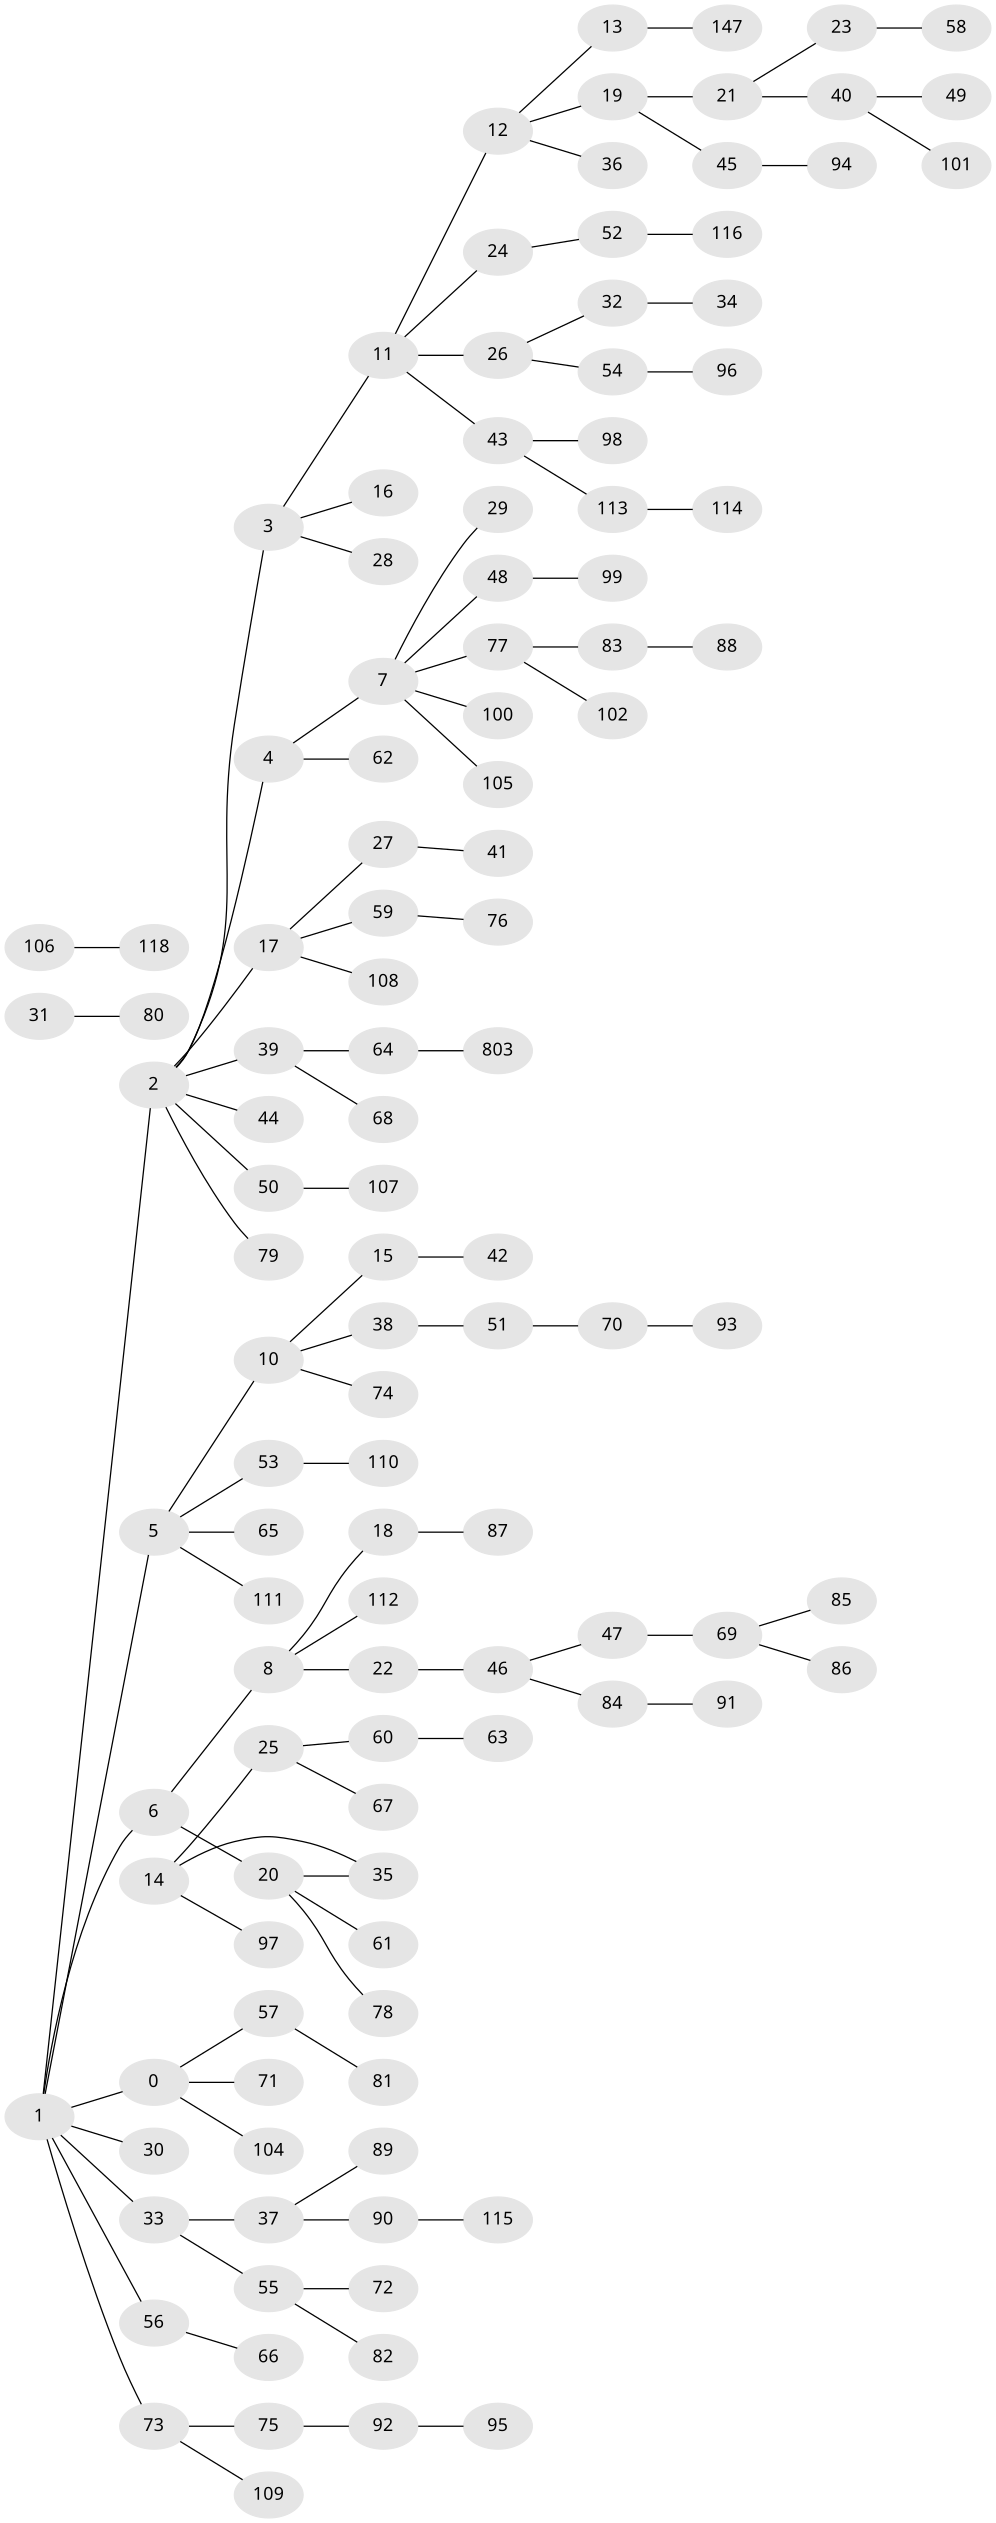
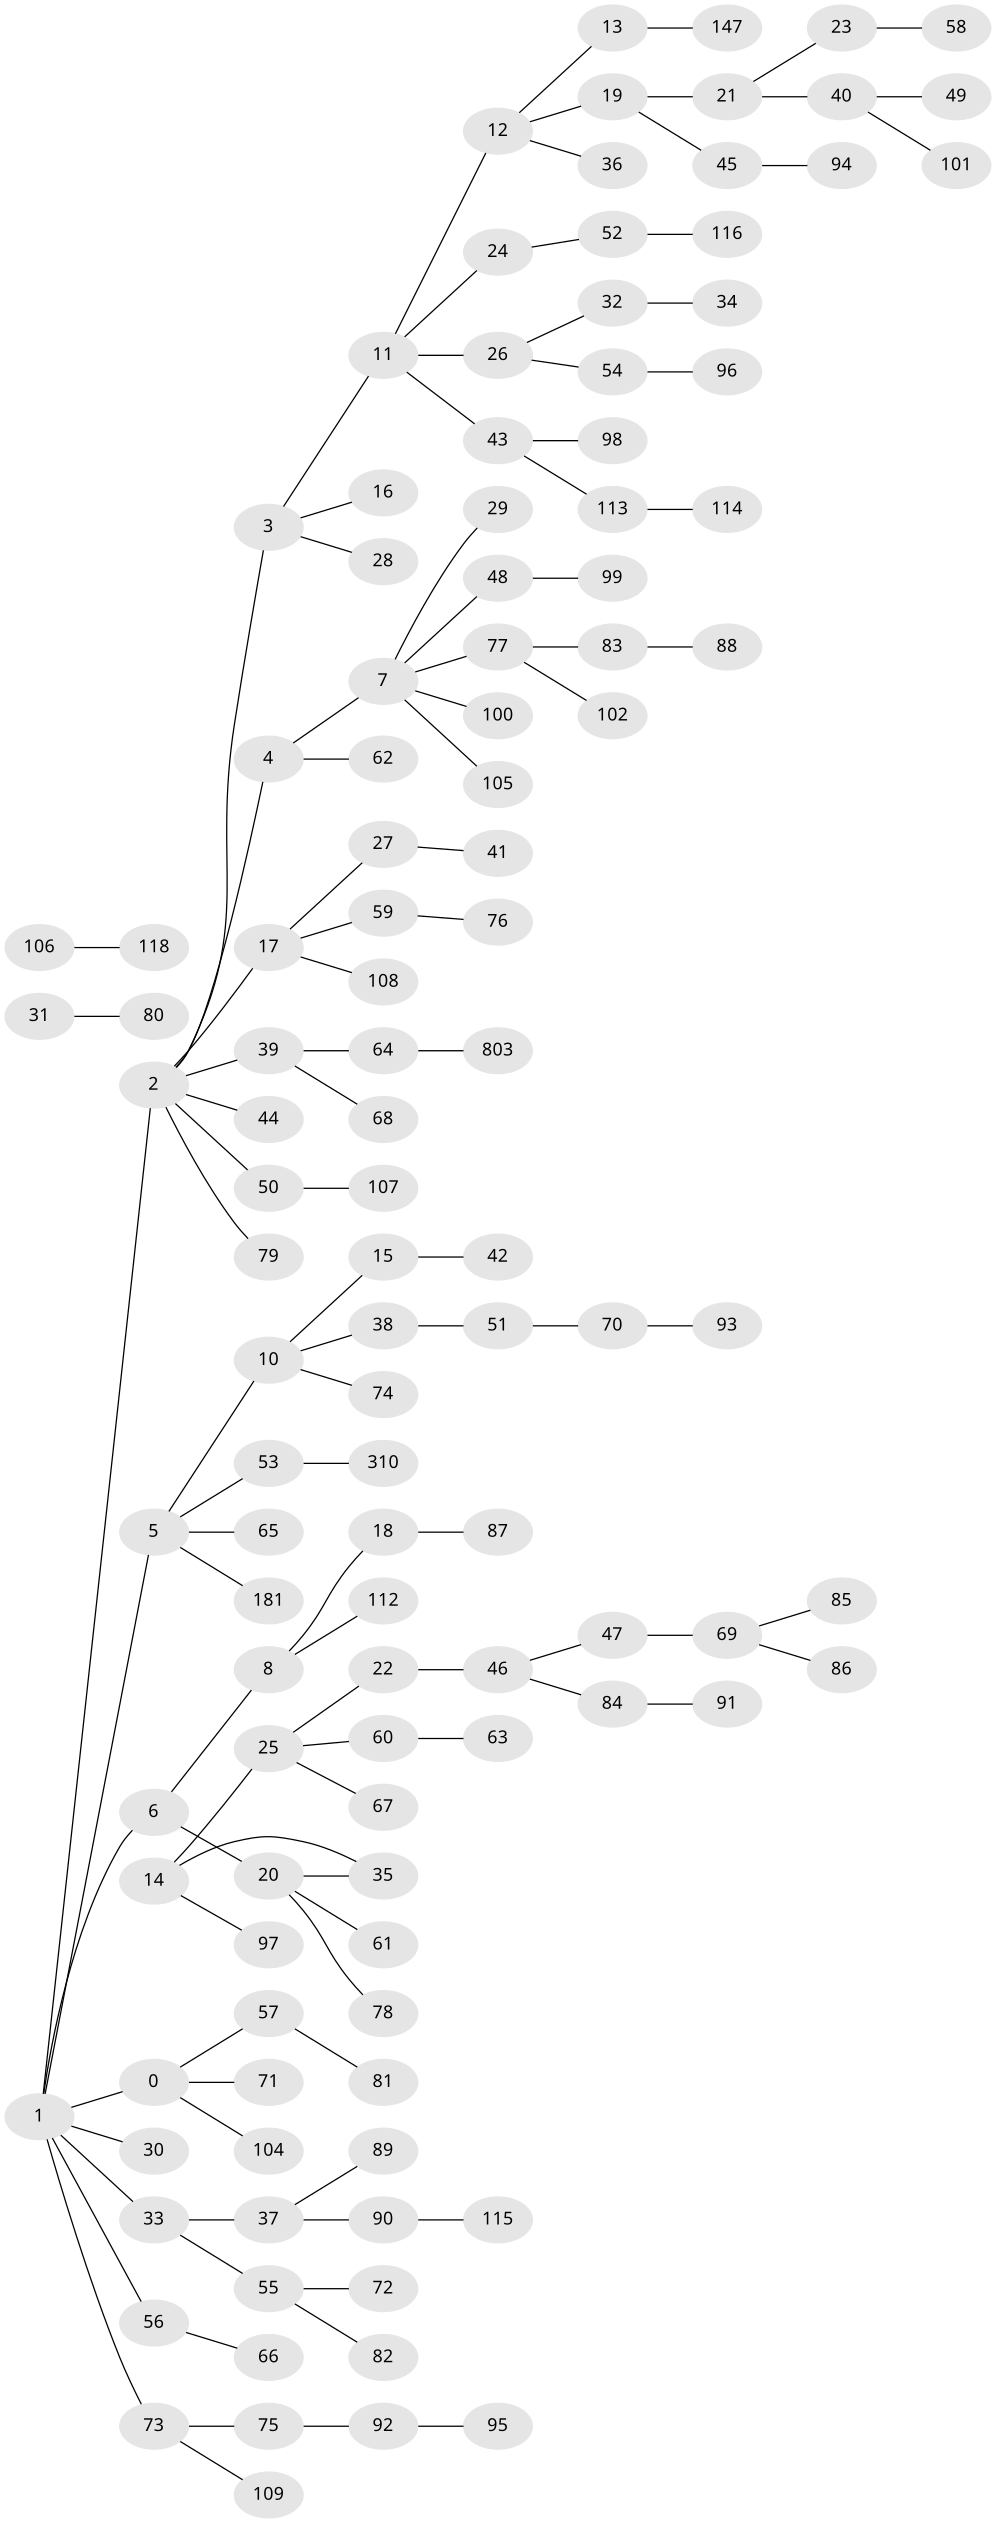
  graph {
    fontname="Noto Sans"
    rankdir=LR
    node [color=gray90 fontname="Noto Sans" style=filled]
    edge [fontname="Noto Sans"]
    1
    2
    5
    6
    n5 [label=0]
    30
    33
    56
    73
    3
    4
    17
    39
    44
    50
    79
    10
    53
    65
-   111
+   111 [label=181]
    8
    20
    57
    71
    104
    37
    55
    66
    75
    109
    11
    16
    28
    7
    62
    27
    59
    108
    64
    68
    107
    12
    24
    26
    43
    29
    48
    77
    100
    105
    15
    38
    74
-   110
+   110 [label=310]
    18
    22
    112
    14
    25
    35
    97
    61
    78
    99
    83
    102
    87
    46
    81
    42
    51
    13
    19
    36
    52
    32
    54
    98
    113
    n80 [label=147]
    21
    45
    60
    67
    41
    76
    23
    40
    94
    31
    80
    58
    49
    101
    47
    84
    116
    63
    34
    96
    89
    90
    72
    82
    115
    70
    n107 [label=803]
    114
    69
    91
    85
    86
    93
    106
    118
    92
    95
    88
    1 -- 2
    1 -- 5
    1 -- 6
    1 -- n5
    1 -- 30
    1 -- 33
    1 -- 56
    1 -- 73
    2 -- 3
    2 -- 4
    2 -- 17
    2 -- 39
    2 -- 44
    2 -- 50
    2 -- 79
    5 -- 10
    5 -- 53
    5 -- 65
    5 -- 111
    6 -- 8
    6 -- 20
    n5 -- 57
    n5 -- 71
    n5 -- 104
    33 -- 37
    33 -- 55
    56 -- 66
    73 -- 75
    73 -- 109
    3 -- 11
    3 -- 16
    3 -- 28
    4 -- 7
    4 -- 62
    17 -- 27
    17 -- 59
    17 -- 108
    39 -- 64
    39 -- 68
    50 -- 107
    10 -- 15
    10 -- 38
    10 -- 74
    53 -- 110
    8 -- 18
-   8 -- 22
+   25 -- 22
    8 -- 112
    20 -- 35
    20 -- 61
    20 -- 78
    57 -- 81
    37 -- 89
    37 -- 90
    55 -- 72
    55 -- 82
    75 -- 92
    11 -- 12
    11 -- 24
    11 -- 26
    11 -- 43
    7 -- 29
    7 -- 48
    7 -- 77
    7 -- 100
    7 -- 105
    27 -- 41
    59 -- 76
    64 -- n107
    12 -- 13
    12 -- 19
    12 -- 36
    24 -- 52
    26 -- 32
    26 -- 54
    43 -- 98
    43 -- 113
    48 -- 99
    77 -- 83
    77 -- 102
    15 -- 42
    38 -- 51
    18 -- 87
    22 -- 46
    14 -- 25
    14 -- 35
    14 -- 97
    25 -- 60
    25 -- 67
    83 -- 88
    46 -- 47
    46 -- 84
    51 -- 70
    13 -- n80
    19 -- 21
    19 -- 45
    52 -- 116
    32 -- 34
    54 -- 96
    113 -- 114
    21 -- 23
    21 -- 40
    45 -- 94
    60 -- 63
    23 -- 58
    40 -- 49
    40 -- 101
    31 -- 80
    47 -- 69
    84 -- 91
    90 -- 115
    70 -- 93
    69 -- 85
    69 -- 86
    106 -- 118
    92 -- 95
  }
